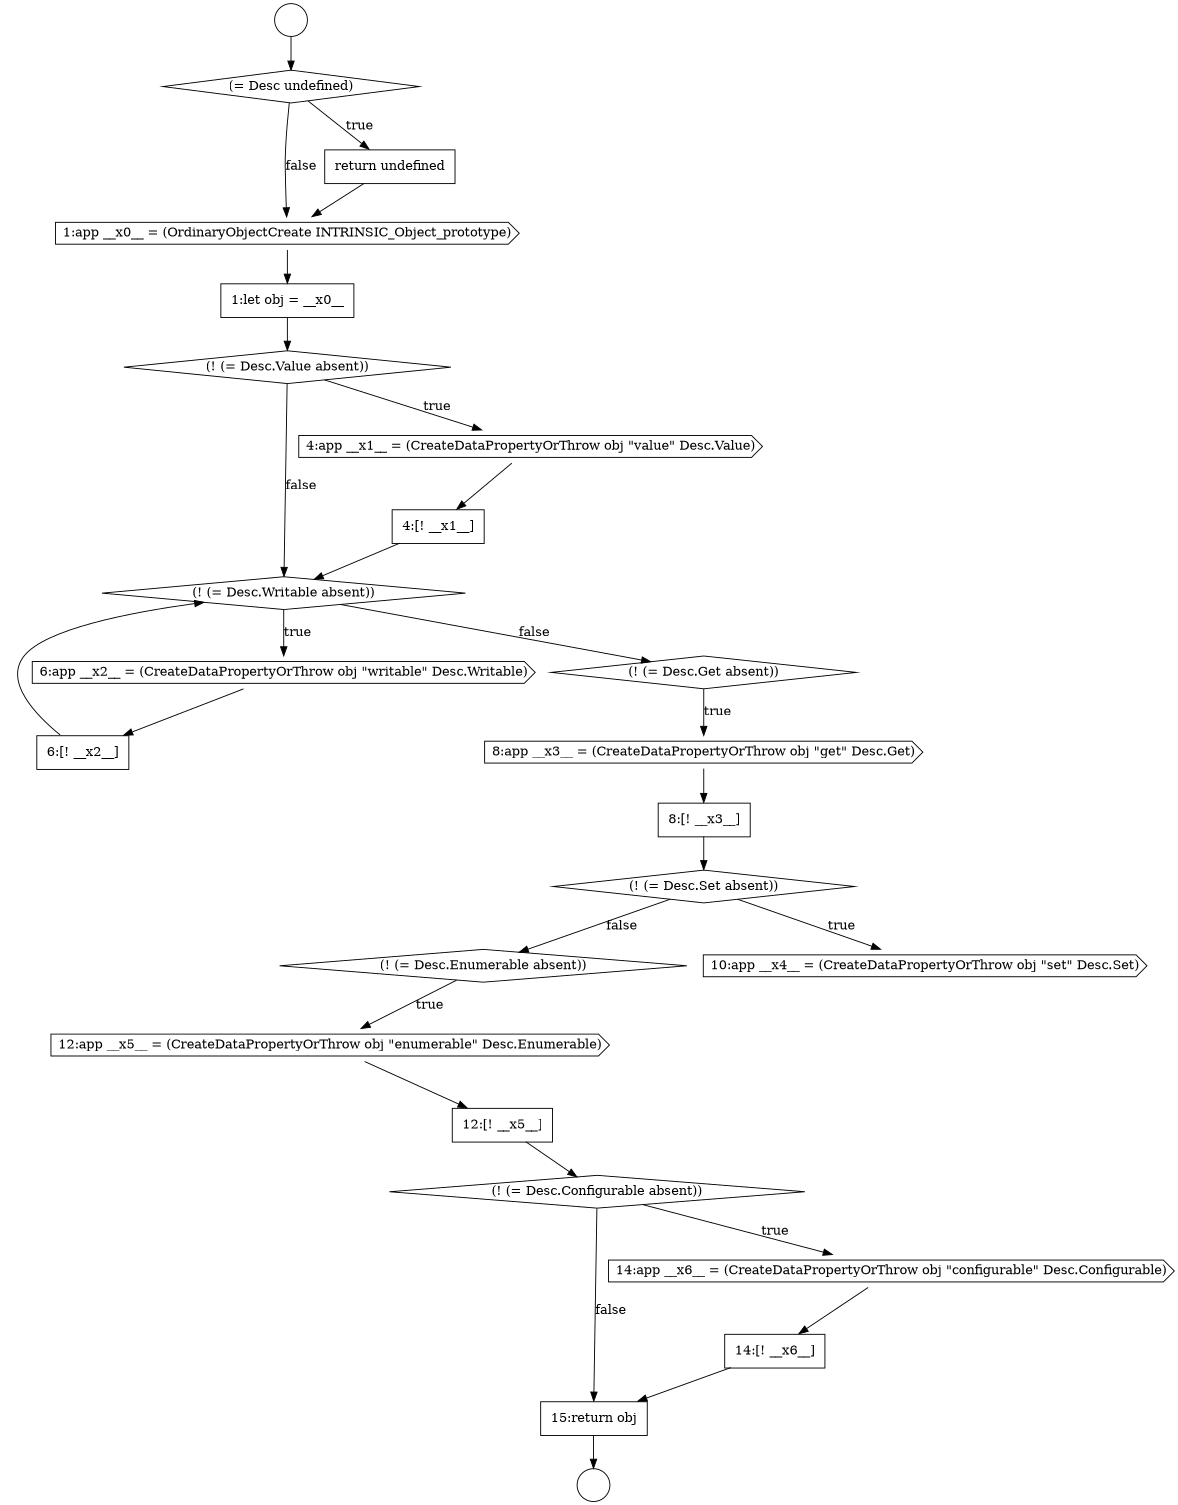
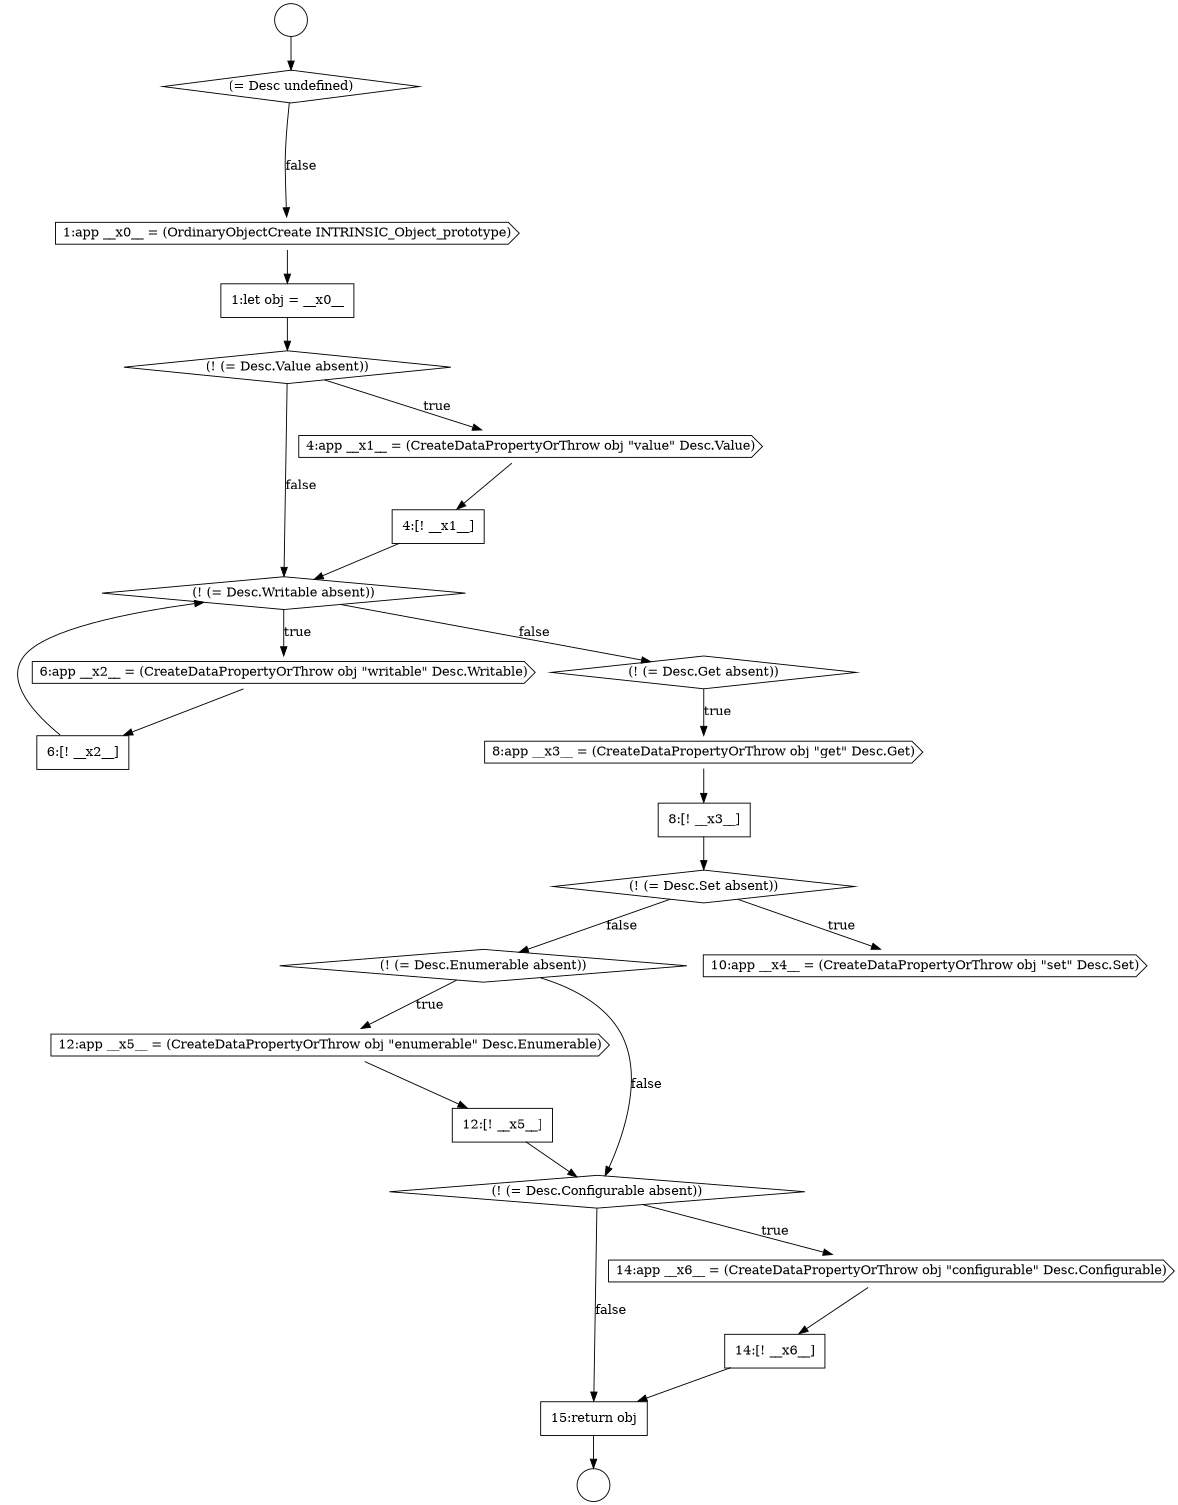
  digraph {
    node [color=black fillcolor=white shape=none style=filled]
    edge [color=black]
    n1 [label=<<font color="black">(! (= Desc.Set absent))</font>> shape=diamond]
    n2 [label=<<font color="black">(! (= Desc.Enumerable absent))</font>> shape=diamond]
    n3 [label=<<font color="black">10:app __x4__ = (CreateDataPropertyOrThrow obj &quot;set&quot; Desc.Set)</font>> shape=cds]
    n4 [label=<<font color="black">12:app __x5__ = (CreateDataPropertyOrThrow obj &quot;enumerable&quot; Desc.Enumerable)</font>> shape=cds]
    n5 [label=<<font color="black">(! (= Desc.Configurable absent))</font>> shape=diamond]
    n6 [label=<<font color="black">     <table border="0" cellborder="1" cellspacing="0" cellpadding="10">       <tr><td align="left">14:[! __x6__]</td></tr>     </table>   </font>> margin=0]
    n7 [label=<<font color="black">     <table border="0" cellborder="1" cellspacing="0" cellpadding="10">       <tr><td align="left">15:return obj</td></tr>     </table>   </font>> margin=0]
    n8 [label=" " shape=circle]
    n9 [label=<<font color="black">     <table border="0" cellborder="1" cellspacing="0" cellpadding="10">       <tr><td align="left">8:[! __x3__]</td></tr>     </table>   </font>> margin=0]
    n10 [label=<<font color="black">6:app __x2__ = (CreateDataPropertyOrThrow obj &quot;writable&quot; Desc.Writable)</font>> shape=cds]
    n11 [label=<<font color="black">     <table border="0" cellborder="1" cellspacing="0" cellpadding="10">       <tr><td align="left">6:[! __x2__]</td></tr>     </table>   </font>> margin=0]
    n12 [label=<<font color="black">(! (= Desc.Writable absent))</font>> shape=diamond]
    n13 [label=" " shape=circle]
    n14 [label=<<font color="black">(= Desc undefined)</font>> shape=diamond]
    n15 [label=<<font color="black">1:app __x0__ = (OrdinaryObjectCreate INTRINSIC_Object_prototype)</font>> shape=cds]
-   n16 [label=<<font color="black">     <table border="0" cellborder="1" cellspacing="0" cellpadding="10">       <tr><td align="left">return undefined</td></tr>     </table>   </font>> margin=0]
    n17 [label=<<font color="black">     <table border="0" cellborder="1" cellspacing="0" cellpadding="10">       <tr><td align="left">1:let obj = __x0__</td></tr>     </table>   </font>> margin=0]
    n18 [label=<<font color="black">(! (= Desc.Value absent))</font>> shape=diamond]
    n19 [label=<<font color="black">4:app __x1__ = (CreateDataPropertyOrThrow obj &quot;value&quot; Desc.Value)</font>> shape=cds]
    n20 [label=<<font color="black">     <table border="0" cellborder="1" cellspacing="0" cellpadding="10">       <tr><td align="left">12:[! __x5__]</td></tr>     </table>   </font>> margin=0]
    n21 [label=<<font color="black">8:app __x3__ = (CreateDataPropertyOrThrow obj &quot;get&quot; Desc.Get)</font>> shape=cds]
    n22 [label=<<font color="black">     <table border="0" cellborder="1" cellspacing="0" cellpadding="10">       <tr><td align="left">4:[! __x1__]</td></tr>     </table>   </font>> margin=0]
    n23 [label=<<font color="black">(! (= Desc.Get absent))</font>> shape=diamond]
    n24 [label=<<font color="black">14:app __x6__ = (CreateDataPropertyOrThrow obj &quot;configurable&quot; Desc.Configurable)</font>> shape=cds]
    n1 -> n2 [label=<<font color="black">false</font>>]
    n1 -> n3 [label=<<font color="black">true</font>>]
    n2 -> n4 [label=<<font color="black">true</font>>]
+   n2 -> n5 [label=<<font color="black">false</font>>]
    n4 -> n20
    n5 -> n7 [label=<<font color="black">false</font>>]
    n5 -> n24 [label=<<font color="black">true</font>>]
    n6 -> n7
    n7 -> n8
    n9 -> n1
    n10 -> n11
    n11 -> n12
    n12 -> n10 [label=<<font color="black">true</font>>]
    n12 -> n23 [label=<<font color="black">false</font>>]
    n13 -> n14
    n14 -> n15 [label=<<font color="black">false</font>>]
-   n14 -> n16 [label=<<font color="black">true</font>>]
    n15 -> n17
-   n16 -> n15
    n17 -> n18
    n18 -> n12 [label=<<font color="black">false</font>>]
    n18 -> n19 [label=<<font color="black">true</font>>]
    n19 -> n22
    n20 -> n5
    n21 -> n9
    n22 -> n12
    n23 -> n21 [label=<<font color="black">true</font>>]
    n24 -> n6
  }
